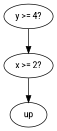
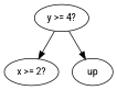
  digraph {
    fontname="Roboto Condensed"
    node [fontname="Roboto Condensed"]
    edge [fontname="Roboto Condensed"]
    n1 [label="y >= 4?"]
    n2 [label="x >= 2?"]
    n3 [label=up]
    n1 -> n2
-   n2 -> n3
+   n1 -> n3
  }
